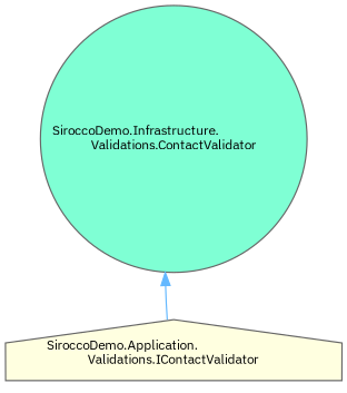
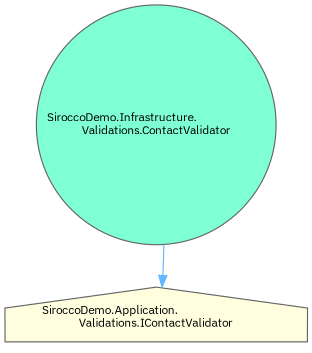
  digraph {
    fontname="IBM Plex Sans"
    node [color=gray40 fontname="IBM Plex Sans" fontsize=10 style=filled]
    n1 [fillcolor=aquamarine fontcolor=black height=0.2 label="SiroccoDemo.Infrastructure.\lValidations.ContactValidator" shape=circle width=0.4]
    n2 [fillcolor=lightyellow height=0.2 label="SiroccoDemo.Application.\lValidations.IContactValidator" shape=house width=0.4]
-   n1 -> n2 [color=steelblue1 dir=back fontname="IBM Plex Sans" fontsize=10 labelfontname=Helvetica labelfontsize=10 style=solid]
+   n2 -> n1 [color=steelblue1 dir=back fontname="IBM Plex Sans" fontsize=10 labelfontname=Helvetica labelfontsize=10 style=solid]
  }
